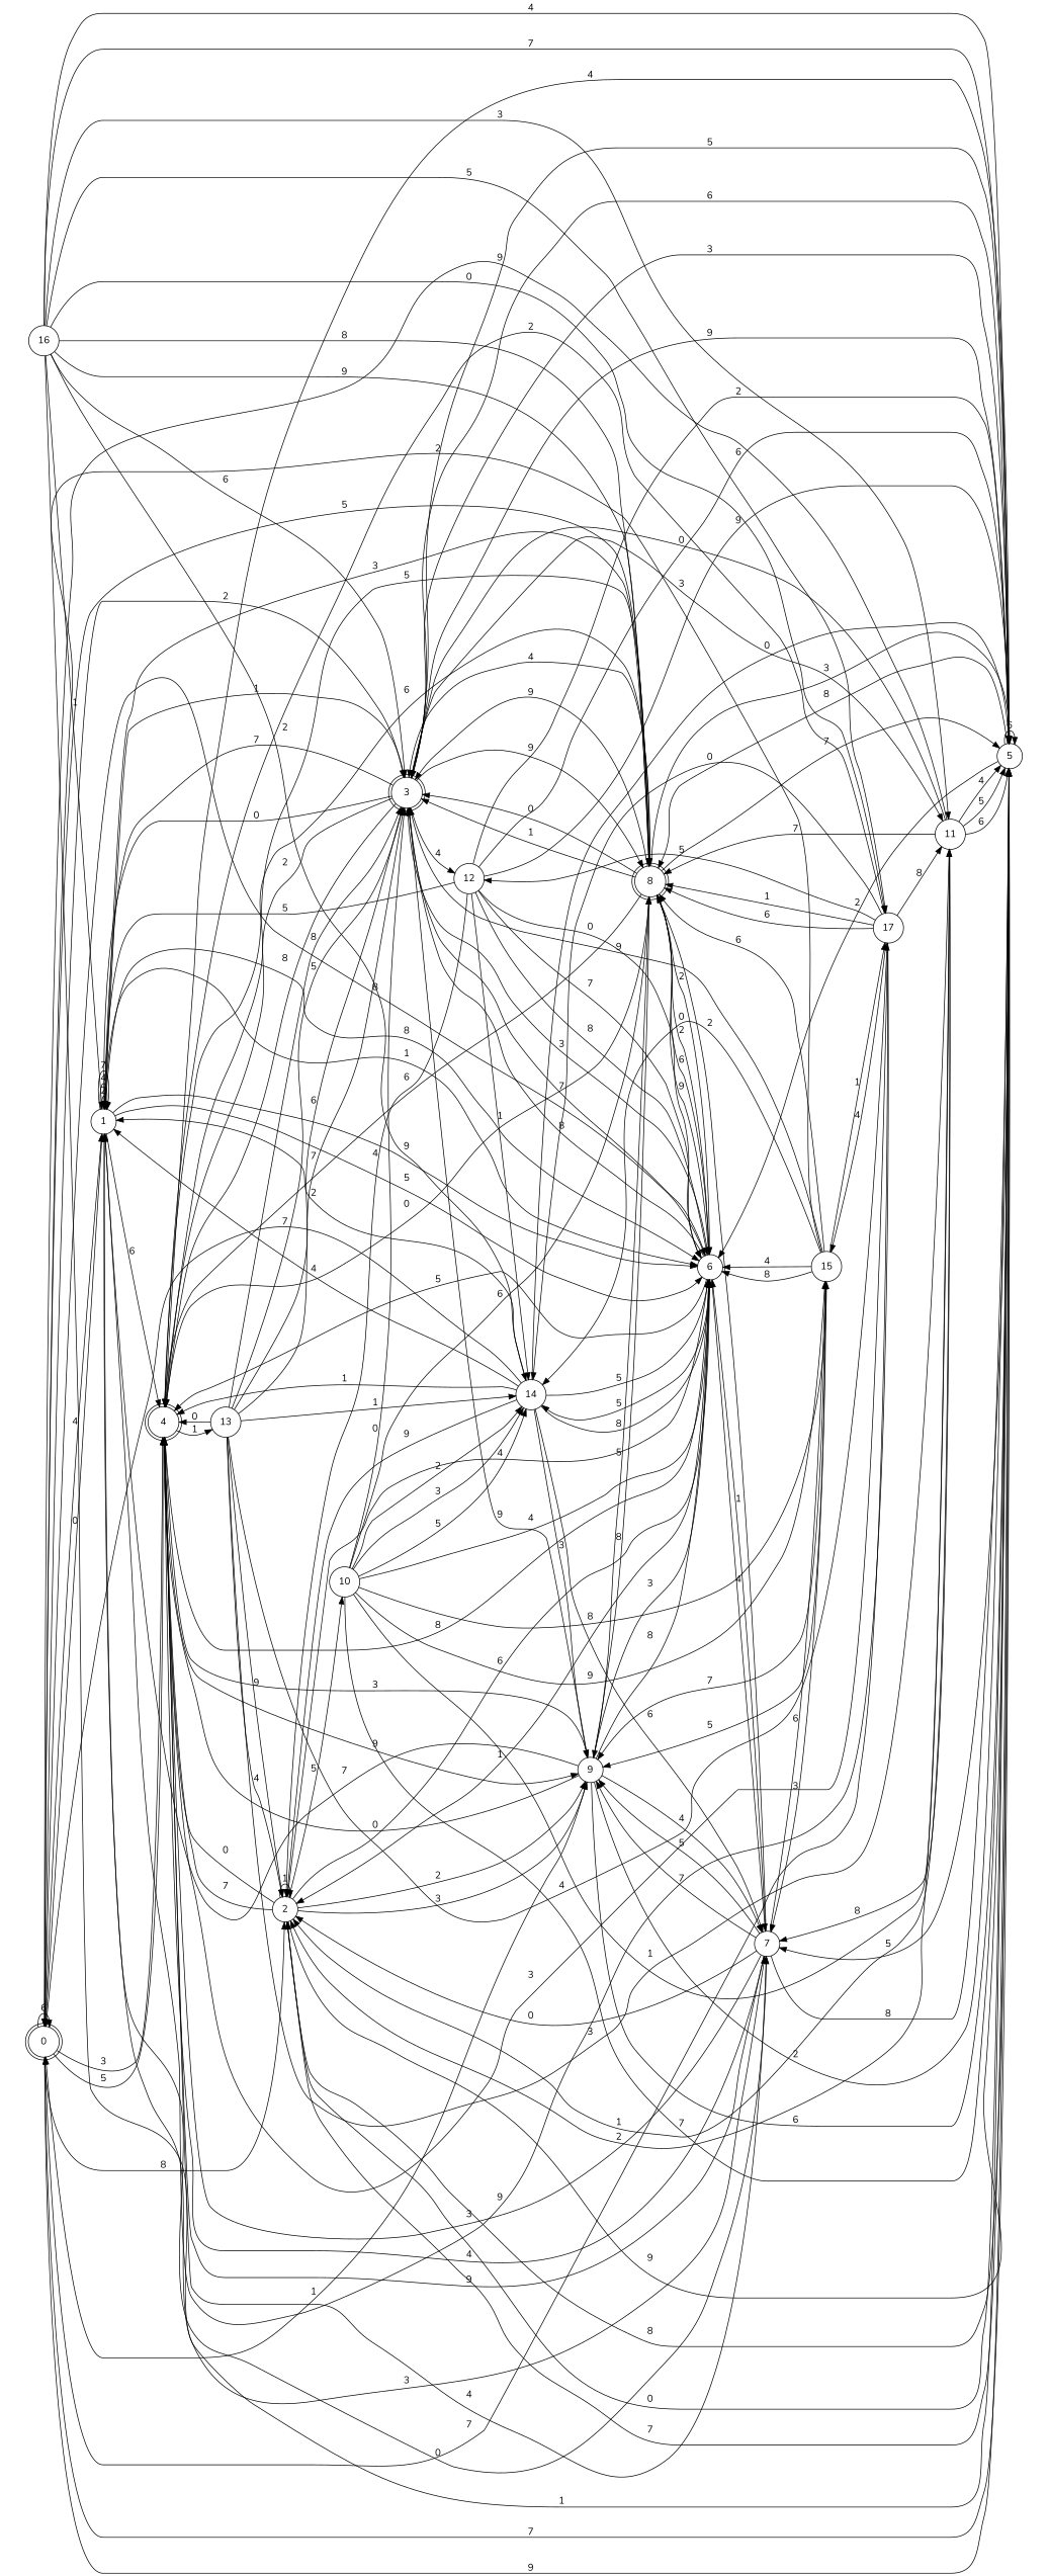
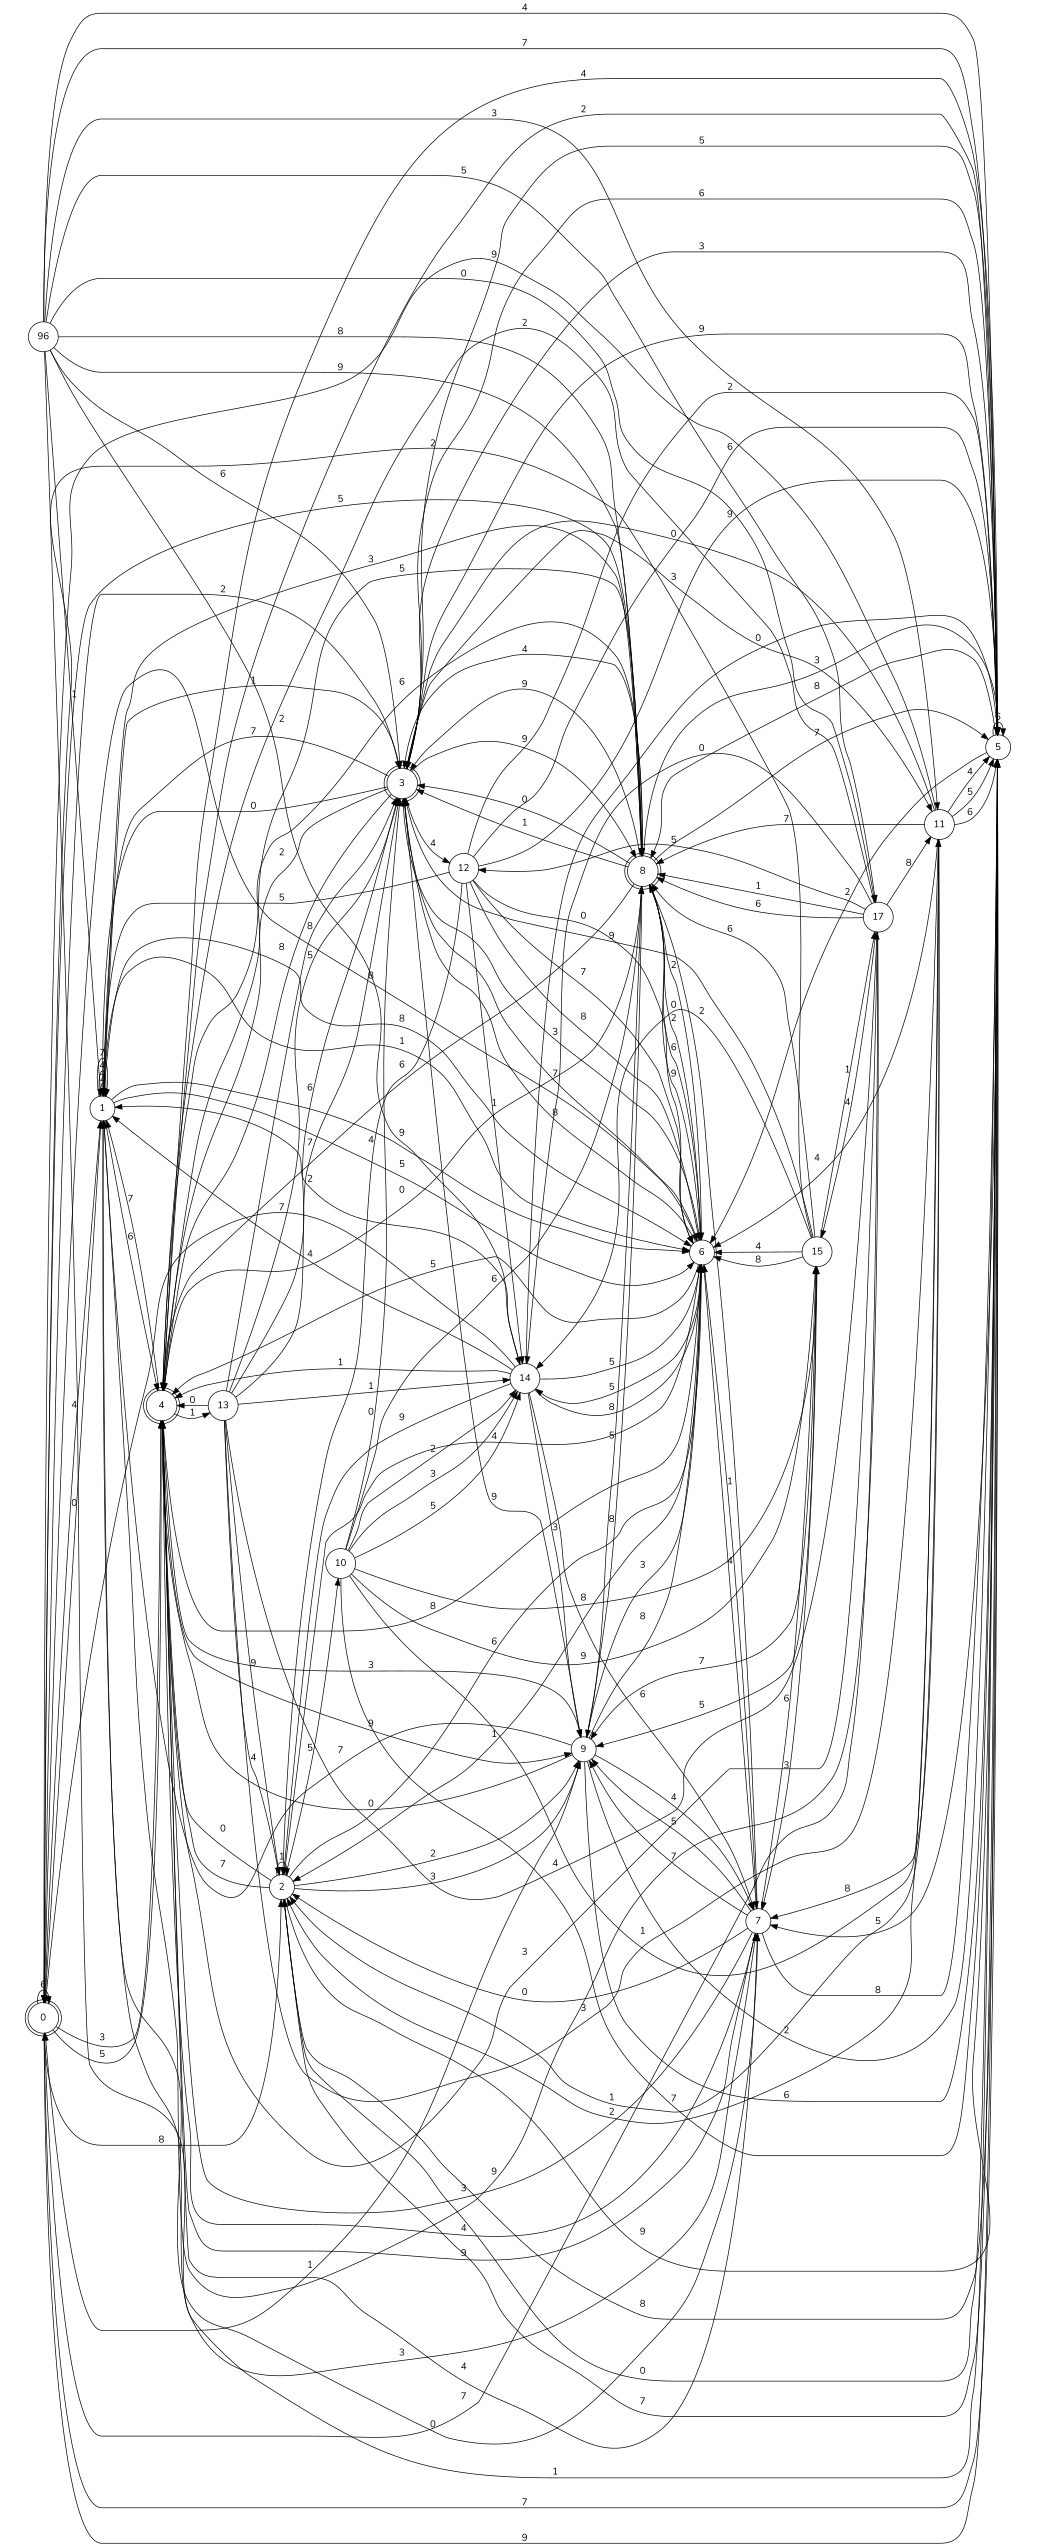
  digraph {
    fontname=Nunito
    rankdir=LR
    node [fontname=Nunito shape=circle]
    edge [fontname=Nunito]
    n1 [label=0 shape=doublecircle]
    n2 [label=1]
    n3 [label=2]
    n4 [label=3 shape=doublecircle]
    n5 [label=4 shape=doublecircle]
    n6 [label=5]
    n7 [label=6]
    n8 [label=7]
    n9 [label=8 shape=doublecircle]
    n10 [label=9]
    n11 [label=10]
    n12 [label=11]
    n13 [label=12]
    n14 [label=13]
    n15 [label=14]
    n16 [label=15]
    n17 [label=17]
-   n18 [label=16]
+   n18 [label=96]
    n1 -> n1 [label=6]
    n1 -> n2 [label=0]
    n1 -> n2 [label=4]
    n1 -> n3 [label=8]
    n1 -> n4 [label=2]
    n1 -> n5 [label=3]
    n1 -> n5 [label=5]
    n1 -> n6 [label=7]
    n1 -> n6 [label=9]
    n1 -> n7 [label=8]
    n2 -> n2 [label=2]
    n2 -> n2 [label=4]
    n2 -> n2 [label=7]
    n2 -> n5 [label=6]
    n2 -> n7 [label=1]
    n2 -> n7 [label=5]
    n2 -> n7 [label=8]
    n2 -> n7 [label=9]
    n2 -> n8 [label=0]
    n2 -> n9 [label=3]
    n3 -> n3 [label=1]
    n3 -> n5 [label=0]
    n3 -> n5 [label=7]
    n3 -> n6 [label=8]
    n3 -> n6 [label=9]
    n3 -> n7 [label=4]
    n3 -> n7 [label=6]
    n3 -> n10 [label=2]
    n3 -> n10 [label=3]
    n3 -> n11 [label=5]
    n4 -> n2 [label=0]
    n4 -> n2 [label=1]
    n4 -> n2 [label=7]
    n4 -> n5 [label=2]
    n4 -> n5 [label=8]
    n4 -> n6 [label=5]
    n4 -> n6 [label=6]
    n4 -> n9 [label=9]
    n4 -> n12 [label=3]
    n4 -> n13 [label=4]
+   n5 -> n2 [label=7]
+   n5 -> n6 [label=2]
    n5 -> n7 [label=8]
    n5 -> n8 [label=4]
    n5 -> n9 [label=0]
    n5 -> n9 [label=5]
    n5 -> n9 [label=6]
    n5 -> n10 [label=3]
    n5 -> n10 [label=9]
    n5 -> n14 [label=1]
    n6 -> n2 [label=1]
    n6 -> n3 [label=0]
    n6 -> n3 [label=7]
    n6 -> n4 [label=3]
    n6 -> n4 [label=9]
    n6 -> n5 [label=4]
    n6 -> n6 [label=6]
    n6 -> n7 [label=2]
    n6 -> n8 [label=5]
    n6 -> n9 [label=8]
    n7 -> n3 [label=1]
    n7 -> n4 [label=3]
    n7 -> n4 [label=7]
    n7 -> n4 [label=8]
    n7 -> n5 [label=5]
    n7 -> n8 [label=4]
    n7 -> n9 [label=2]
    n7 -> n9 [label=6]
    n7 -> n9 [label=9]
    n7 -> n15 [label=5]
    n8 -> n3 [label=0]
    n8 -> n5 [label=3]
    n8 -> n5 [label=4]
    n8 -> n5 [label=9]
    n8 -> n6 [label=8]
    n8 -> n7 [label=1]
    n8 -> n9 [label=2]
    n8 -> n10 [label=5]
    n8 -> n10 [label=7]
    n8 -> n16 [label=6]
    n9 -> n1 [label=5]
    n9 -> n4 [label=0]
    n9 -> n4 [label=1]
    n9 -> n4 [label=4]
    n9 -> n4 [label=9]
    n9 -> n5 [label=6]
    n9 -> n6 [label=3]
    n9 -> n6 [label=7]
    n9 -> n7 [label=2]
    n9 -> n10 [label=8]
    n10 -> n1 [label=1]
    n10 -> n2 [label=7]
    n10 -> n4 [label=9]
    n10 -> n5 [label=0]
    n10 -> n6 [label=2]
    n10 -> n6 [label=6]
    n10 -> n7 [label=3]
    n10 -> n7 [label=8]
    n10 -> n8 [label=4]
    n10 -> n9 [label=5]
    n11 -> n4 [label=0]
    n11 -> n6 [label=7]
-   n11 -> n7 [label=4]
+   n12 -> n7 [label=4]
    n11 -> n9 [label=6]
    n11 -> n12 [label=1]
    n11 -> n15 [label=2]
    n11 -> n15 [label=3]
    n11 -> n15 [label=5]
    n11 -> n16 [label=8]
    n11 -> n16 [label=9]
    n12 -> n1 [label=9]
    n12 -> n3 [label=1]
    n12 -> n3 [label=2]
    n12 -> n4 [label=0]
    n12 -> n6 [label=4]
    n12 -> n6 [label=5]
    n12 -> n6 [label=6]
    n12 -> n8 [label=8]
    n12 -> n9 [label=7]
    n13 -> n2 [label=5]
    n13 -> n3 [label=4]
    n13 -> n6 [label=2]
    n13 -> n6 [label=6]
    n13 -> n6 [label=9]
    n13 -> n7 [label=0]
    n13 -> n7 [label=7]
    n13 -> n7 [label=8]
    n13 -> n15 [label=1]
    n14 -> n3 [label=4]
    n14 -> n3 [label=9]
    n14 -> n4 [label=5]
    n14 -> n4 [label=6]
    n14 -> n4 [label=7]
    n14 -> n4 [label=8]
    n14 -> n5 [label=0]
    n14 -> n12 [label=3]
    n14 -> n15 [label=1]
    n14 -> n17 [label=4]
    n15 -> n1 [label=7]
    n15 -> n2 [label=2]
    n15 -> n2 [label=4]
    n15 -> n3 [label=9]
    n15 -> n5 [label=1]
    n15 -> n6 [label=0]
    n15 -> n7 [label=5]
    n15 -> n7 [label=8]
    n15 -> n8 [label=6]
    n15 -> n10 [label=3]
    n16 -> n1 [label=2]
    n16 -> n4 [label=9]
    n16 -> n7 [label=4]
    n16 -> n7 [label=8]
    n16 -> n8 [label=3]
    n16 -> n9 [label=6]
    n16 -> n10 [label=5]
    n16 -> n10 [label=7]
    n16 -> n15 [label=0]
    n16 -> n17 [label=1]
    n17 -> n1 [label=7]
    n17 -> n2 [label=9]
    n17 -> n5 [label=2]
    n17 -> n5 [label=3]
    n17 -> n9 [label=1]
    n17 -> n9 [label=6]
    n17 -> n12 [label=8]
    n17 -> n13 [label=5]
    n17 -> n15 [label=0]
    n17 -> n16 [label=4]
    n18 -> n2 [label=1]
    n18 -> n4 [label=6]
    n18 -> n6 [label=4]
    n18 -> n6 [label=7]
    n18 -> n8 [label=3]
    n18 -> n9 [label=8]
    n18 -> n9 [label=9]
    n18 -> n12 [label=3]
    n18 -> n15 [label=2]
    n18 -> n17 [label=0]
    n18 -> n17 [label=5]
  }
